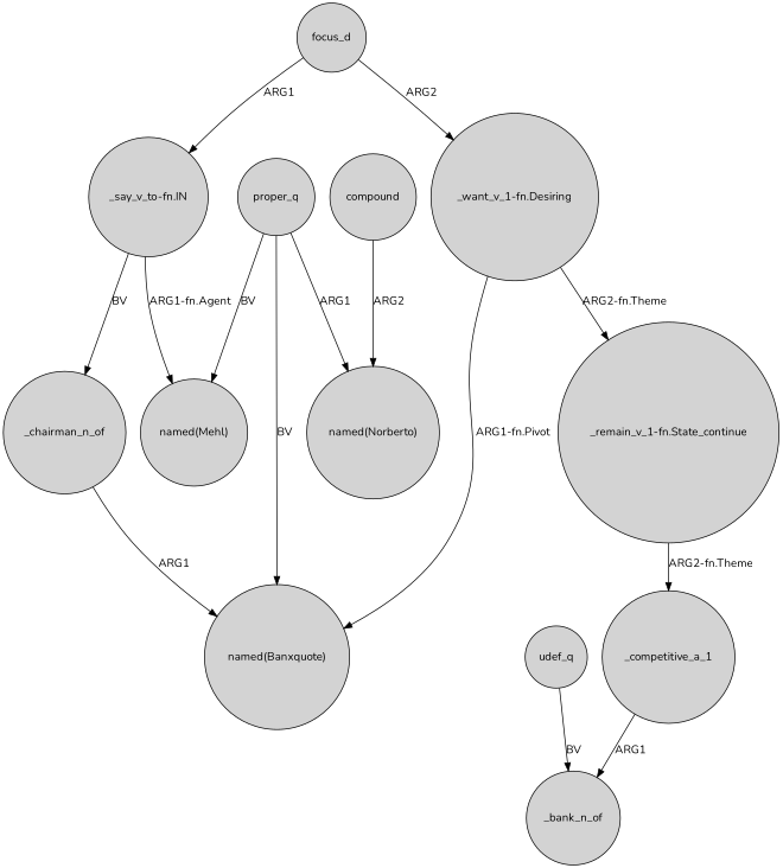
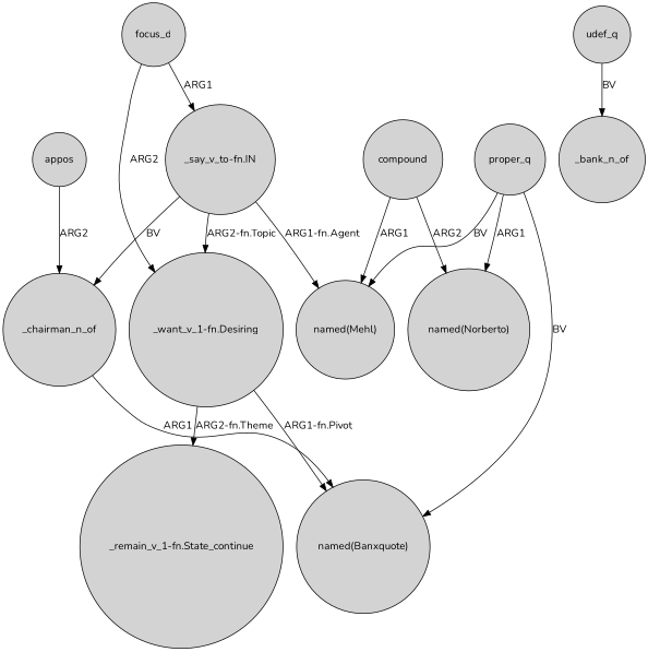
  digraph {
    fontname=Nunito
    node [fontname=Nunito shape=circle style=filled]
    edge [fontname=Nunito]
    proper_q
    "named(Mehl)"
    "named(Banxquote)"
    "named(Norberto)"
    "_say_v_to-fn.IN"
    "_want_v_1-fn.Desiring"
    _chairman_n_of
    "_remain_v_1-fn.State_continue"
    udef_q
    _bank_n_of
    focus_d
-   _competitive_a_1
+   appos
    compound
    proper_q -> "named(Mehl)" [label=BV]
    proper_q -> "named(Banxquote)" [label=BV]
    proper_q -> "named(Norberto)" [label=ARG1]
    "_say_v_to-fn.IN" -> "named(Mehl)" [label="ARG1-fn.Agent"]
+   "_say_v_to-fn.IN" -> "_want_v_1-fn.Desiring" [label="ARG2-fn.Topic"]
    "_say_v_to-fn.IN" -> _chairman_n_of [label=BV]
    "_want_v_1-fn.Desiring" -> "named(Banxquote)" [label="ARG1-fn.Pivot"]
    "_want_v_1-fn.Desiring" -> "_remain_v_1-fn.State_continue" [label="ARG2-fn.Theme"]
    _chairman_n_of -> "named(Banxquote)" [label=ARG1]
-   "_remain_v_1-fn.State_continue" -> _competitive_a_1 [label="ARG2-fn.Theme"]
    udef_q -> _bank_n_of [label=BV]
    focus_d -> "_say_v_to-fn.IN" [label=ARG1]
    focus_d -> "_want_v_1-fn.Desiring" [label=ARG2]
-   _competitive_a_1 -> _bank_n_of [label=ARG1]
+   appos -> _chairman_n_of [label=ARG2]
+   compound -> "named(Mehl)" [label=ARG1]
    compound -> "named(Norberto)" [label=ARG2]
  }
